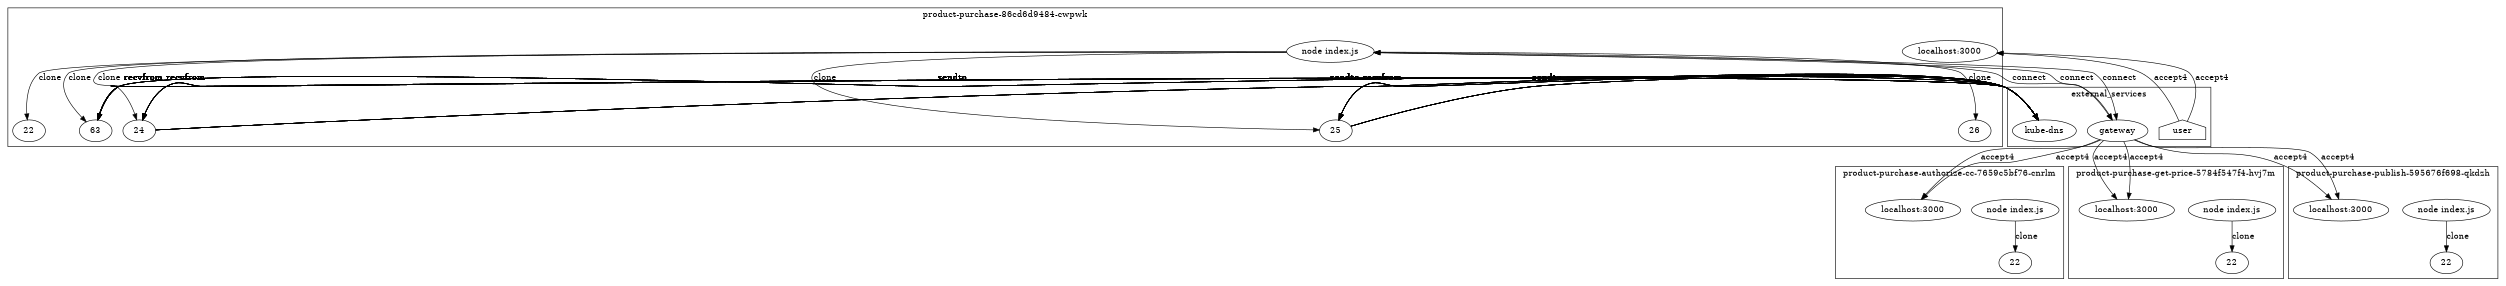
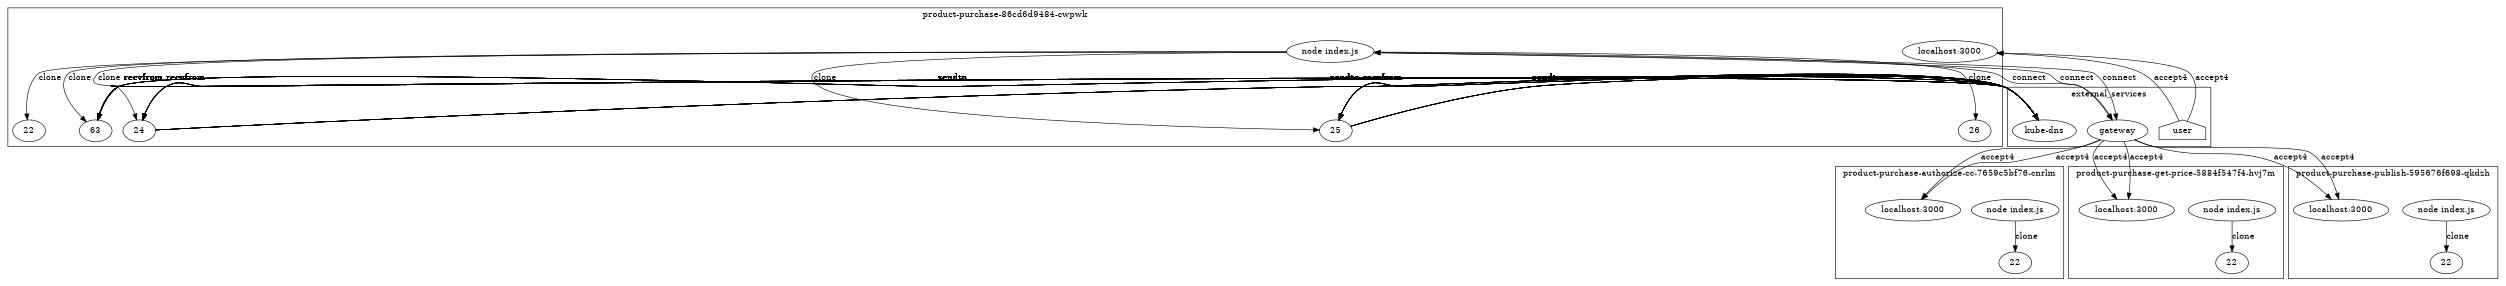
  digraph {
    n1 [label="node index.js"]
    n2 [label=22]
    n3 [label="localhost:3000"]
    n4 [label="node index.js"]
    n5 [label=22]
    n6 [label=63]
    n7 [label=24]
    n8 [label=25]
    n9 [label=26]
    n10 [label="localhost:3000"]
    n11 [label="node index.js"]
    n12 [label=22]
    n13 [label="localhost:3000"]
    n14 [label="node index.js"]
    n15 [label=22]
    n16 [label="localhost:3000"]
    n17 [label=gateway]
    n18 [label="kube-dns"]
    user [shape=house]
    subgraph cluster_1 {
      label=" product-purchase-authorize-cc-7659c5bf76-cnrlm "
      n1
      n2
      n3
    }
    subgraph cluster_2 {
      label=" product-purchase-86cd6d9484-cwpwk "
      n4
      n5
      n6
      n7
      n8
      n9
      n10
    }
    subgraph cluster_3 {
-     label=" product-purchase-get-price-5784f547f4-hvj7m "
+     label=" product-purchase-get-price-5884f547f4-hvj7m "
      n11
      n12
      n13
    }
    subgraph cluster_4 {
      label=" product-purchase-publish-595676f698-qkdzh "
      n14
      n15
      n16
    }
    subgraph cluster_5 {
      label=external_services
      n17
      n18
      user
    }
    n1 -> n2 [label=clone]
    n4 -> n5 [label=clone]
    n4 -> n6 [label=clone]
    n4 -> n7 [label=clone]
    n4 -> n8 [label=clone]
    n4 -> n9 [label=clone]
    n4 -> n17 [dir=both label=connect]
    n4 -> n17 [dir=both label=connect]
    n4 -> n17 [dir=both label=connect]
    n6 -> n18 [label=sendto]
    n6 -> n18 [label=sendto]
    n6 -> n18 [label=sendto]
    n6 -> n18 [label=sendto]
    n6 -> n18 [label=sendto]
    n6 -> n18 [label=sendto]
    n6 -> n18 [label=sendto]
    n6 -> n18 [label=sendto]
    n7 -> n18 [label=sendto]
    n7 -> n18 [label=sendto]
    n7 -> n18 [label=sendto]
    n7 -> n18 [label=sendto]
    n7 -> n18 [label=sendto]
    n7 -> n18 [label=sendto]
    n7 -> n18 [label=sendto]
    n7 -> n18 [label=sendto]
    n8 -> n18 [label=sendto]
    n8 -> n18 [label=sendto]
    n8 -> n18 [label=sendto]
    n8 -> n18 [label=sendto]
    n8 -> n18 [label=sendto]
    n8 -> n18 [label=sendto]
    n8 -> n18 [label=sendto]
    n8 -> n18 [label=sendto]
    n11 -> n12 [label=clone]
    n14 -> n15 [label=clone]
    n17 -> n3 [label=accept4]
    n17 -> n3 [label=accept4]
    n17 -> n13 [label=accept4]
    n17 -> n13 [label=accept4]
    n17 -> n16 [label=accept4]
    n17 -> n16 [label=accept4]
    n18 -> n6 [label=recvfrom]
    n18 -> n6 [label=recvfrom]
    n18 -> n6 [label=recvfrom]
    n18 -> n6 [label=recvfrom]
    n18 -> n6 [label=recvfrom]
    n18 -> n6 [label=recvfrom]
    n18 -> n6 [label=recvfrom]
    n18 -> n6 [label=recvfrom]
    n18 -> n7 [label=recvfrom]
    n18 -> n7 [label=recvfrom]
    n18 -> n7 [label=recvfrom]
    n18 -> n7 [label=recvfrom]
    n18 -> n7 [label=recvfrom]
    n18 -> n7 [label=recvfrom]
    n18 -> n7 [label=recvfrom]
    n18 -> n7 [label=recvfrom]
    n18 -> n8 [label=recvfrom]
    n18 -> n8 [label=recvfrom]
    n18 -> n8 [label=recvfrom]
    n18 -> n8 [label=recvfrom]
    n18 -> n8 [label=recvfrom]
    n18 -> n8 [label=recvfrom]
    n18 -> n8 [label=recvfrom]
    n18 -> n8 [label=recvfrom]
    user -> n10 [label=accept4]
    user -> n10 [label=accept4]
  }
